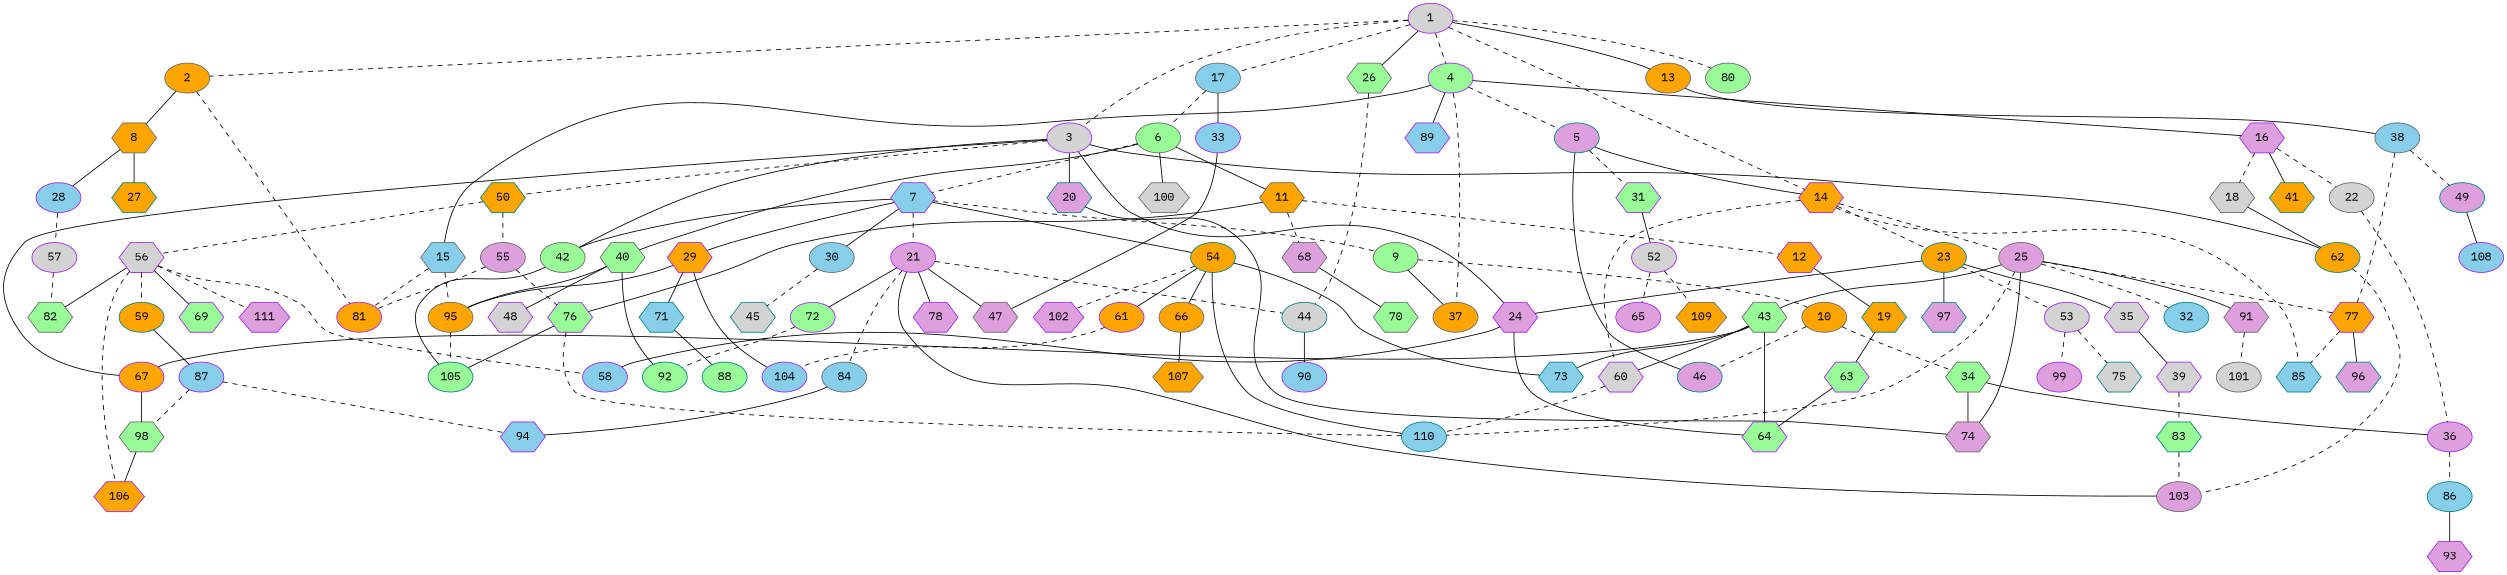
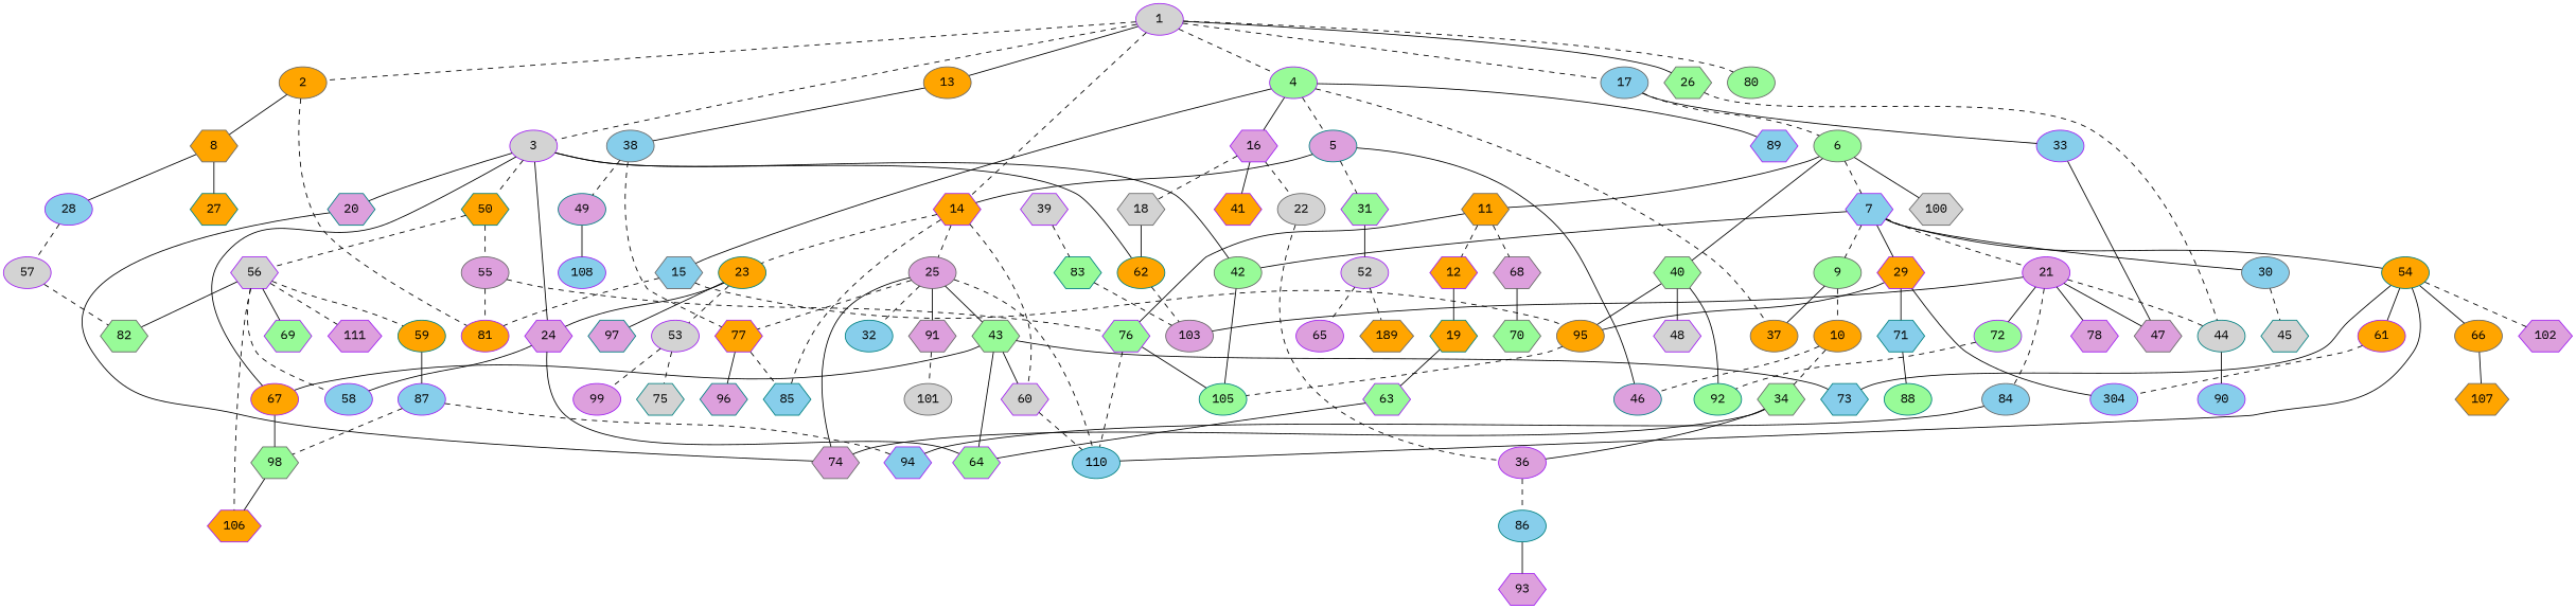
  graph {
    fontname="IBM Plex Mono"
    node [color=purple fillcolor=orange fontname="IBM Plex Mono" shape=hexagon style=filled]
    edge [fontname="IBM Plex Mono" style=solid]
    1 [fillcolor=lightgrey shape=ellipse]
    2 [color=gray40 shape=ellipse]
    3 [fillcolor=lightgrey shape=ellipse]
    4 [fillcolor=palegreen shape=ellipse]
    13 [color=gray40 shape=ellipse]
    14
    17 [color=gray40 fillcolor=skyblue shape=ellipse]
    26 [color=gray40 fillcolor=palegreen]
    80 [color=gray40 fillcolor=palegreen shape=ellipse]
    8 [color=gray40]
    81 [shape=ellipse]
    20 [color=teal fillcolor=plum]
    24 [fillcolor=plum]
    42 [color=gray40 fillcolor=palegreen shape=ellipse]
    50 [color=teal]
    62 [color=teal shape=ellipse]
    67 [shape=ellipse]
    5 [color=teal fillcolor=plum shape=ellipse]
    15 [color=gray40 fillcolor=skyblue]
    16 [fillcolor=plum]
    37 [color=gray40 shape=ellipse]
    89 [fillcolor=skyblue]
    38 [color=gray40 fillcolor=skyblue shape=ellipse]
    23 [color=teal shape=ellipse]
    25 [color=gray40 fillcolor=plum shape=ellipse]
    60 [fillcolor=lightgrey]
    85 [color=teal fillcolor=skyblue]
    6 [color=gray40 fillcolor=palegreen shape=ellipse]
    33 [fillcolor=skyblue shape=ellipse]
    44 [color=teal fillcolor=lightgrey shape=ellipse]
    7 [fillcolor=skyblue]
    11 [color=gray40]
    40 [color=gray40 fillcolor=palegreen]
    100 [color=gray40 fillcolor=lightgrey]
    27 [color=teal]
    28 [fillcolor=skyblue shape=ellipse]
    74 [color=gray40 fillcolor=plum]
    58 [fillcolor=skyblue shape=ellipse]
    64 [fillcolor=palegreen]
    105 [color=teal fillcolor=palegreen shape=ellipse]
    55 [color=gray40 fillcolor=plum shape=ellipse]
    56 [fillcolor=lightgrey]
    103 [color=gray40 fillcolor=plum shape=ellipse]
    98 [color=gray40 fillcolor=palegreen]
    31 [fillcolor=palegreen]
    46 [color=teal fillcolor=plum shape=ellipse]
    95 [color=gray40 shape=ellipse]
    18 [color=gray40 fillcolor=lightgrey]
    22 [color=gray40 fillcolor=lightgrey shape=ellipse]
-   41 [color=teal]
+   41
    52 [fillcolor=lightgrey shape=ellipse]
    9 [color=gray40 fillcolor=palegreen shape=ellipse]
    21 [fillcolor=plum shape=ellipse]
    29
    30 [color=gray40 fillcolor=skyblue shape=ellipse]
    54 [color=teal shape=ellipse]
    12
    68 [color=gray40 fillcolor=plum]
    76 [fillcolor=palegreen]
    48 [fillcolor=lightgrey]
    92 [color=teal fillcolor=palegreen shape=ellipse]
    10 [color=gray40 shape=ellipse]
    47 [color=gray40 fillcolor=plum]
    72 [fillcolor=palegreen shape=ellipse]
    78 [fillcolor=plum]
    84 [color=gray40 fillcolor=skyblue shape=ellipse]
    71 [color=teal fillcolor=skyblue]
-   104 [fillcolor=skyblue shape=ellipse]
+   104 [fillcolor=skyblue shape=ellipse label=304]
    45 [color=teal fillcolor=lightgrey]
    110 [color=teal fillcolor=skyblue shape=ellipse]
    73 [color=teal fillcolor=skyblue]
    61 [shape=ellipse]
    66 [color=gray40 shape=ellipse]
    102 [fillcolor=plum]
    57 [fillcolor=lightgrey shape=ellipse]
    34 [color=gray40 fillcolor=palegreen]
    36 [fillcolor=plum shape=ellipse]
    19 [color=teal]
    70 [color=gray40 fillcolor=palegreen]
    63 [fillcolor=palegreen]
    77
    49 [color=teal fillcolor=plum shape=ellipse]
-   35 [fillcolor=lightgrey]
    53 [fillcolor=lightgrey shape=ellipse]
    97 [color=teal fillcolor=plum]
    32 [color=teal fillcolor=skyblue shape=ellipse]
    43 [color=gray40 fillcolor=palegreen]
    91 [color=gray40 fillcolor=plum]
    82 [color=gray40 fillcolor=palegreen]
    90 [fillcolor=skyblue shape=ellipse]
    94 [fillcolor=skyblue]
    86 [color=teal fillcolor=skyblue shape=ellipse]
    39 [fillcolor=lightgrey]
    75 [color=teal fillcolor=lightgrey]
    99 [fillcolor=plum shape=ellipse]
    96 [color=teal fillcolor=plum]
    101 [color=gray40 fillcolor=lightgrey shape=ellipse]
    88 [color=teal fillcolor=palegreen shape=ellipse]
    65 [fillcolor=plum shape=ellipse]
-   109 [color=gray40]
+   109 [color=gray40 label=189]
    83 [color=teal fillcolor=palegreen]
    93 [fillcolor=plum]
    108 [fillcolor=skyblue shape=ellipse]
    59 [color=teal shape=ellipse]
    69 [fillcolor=palegreen]
    106
    111 [fillcolor=plum]
    107 [color=gray40]
    87 [fillcolor=skyblue shape=ellipse]
    1 -- 2 [style=dashed]
    1 -- 3 [style=dashed]
    1 -- 4 [style=dashed]
    1 -- 13
    1 -- 14 [style=dashed]
    1 -- 17 [style=dashed]
    1 -- 26
    1 -- 80 [style=dashed]
    2 -- 8
    2 -- 81 [style=dashed]
    3 -- 20
    3 -- 24
    3 -- 42
    3 -- 50 [style=dashed]
    3 -- 62
    3 -- 67
    4 -- 5 [style=dashed]
    4 -- 15
    4 -- 16
    4 -- 37 [style=dashed]
    4 -- 89
    13 -- 38
    14 -- 23 [style=dashed]
    14 -- 25 [style=dashed]
    14 -- 60 [style=dashed]
    14 -- 85 [style=dashed]
    17 -- 6 [style=dashed]
    17 -- 33
    26 -- 44 [style=dashed]
    8 -- 27
    8 -- 28
    20 -- 74
    24 -- 58
    24 -- 64
    42 -- 105
    50 -- 55 [style=dashed]
    50 -- 56 [style=dashed]
    62 -- 103 [style=dashed]
    67 -- 98
    5 -- 14
    5 -- 31 [style=dashed]
    5 -- 46
    15 -- 81 [style=dashed]
    15 -- 95 [style=dashed]
    16 -- 18 [style=dashed]
    16 -- 22 [style=dashed]
    16 -- 41
    38 -- 77 [style=dashed]
    38 -- 49 [style=dashed]
    23 -- 24
-   23 -- 35
    23 -- 53 [style=dashed]
    23 -- 97
    25 -- 74
    25 -- 110 [style=dashed]
    25 -- 77 [style=dashed]
    25 -- 32 [style=dashed]
    25 -- 43
    25 -- 91
    60 -- 110 [style=dashed]
    6 -- 7 [style=dashed]
    6 -- 11
    6 -- 40
    6 -- 100
    33 -- 47
    44 -- 90
    7 -- 42
    7 -- 9 [style=dashed]
    7 -- 21 [style=dashed]
    7 -- 29
    7 -- 30
    7 -- 54
    11 -- 12 [style=dashed]
    11 -- 68 [style=dashed]
    11 -- 76
    40 -- 95
    40 -- 48
    40 -- 92
    28 -- 57 [style=dashed]
    55 -- 81 [style=dashed]
    55 -- 76 [style=dashed]
    56 -- 58 [style=dashed]
    56 -- 82
    56 -- 59 [style=dashed]
    56 -- 69
    56 -- 106 [style=dashed]
    56 -- 111 [style=dashed]
    98 -- 106
    31 -- 52
    95 -- 105 [style=dashed]
    18 -- 62
    22 -- 36 [style=dashed]
    52 -- 65 [style=dashed]
    52 -- 109 [style=dashed]
    9 -- 37
    9 -- 10 [style=dashed]
    21 -- 44 [style=dashed]
    21 -- 103
    21 -- 47
    21 -- 72
    21 -- 78
    21 -- 84 [style=dashed]
    29 -- 95
    29 -- 71
    29 -- 104
    30 -- 45 [style=dashed]
    54 -- 110
    54 -- 73
    54 -- 61
    54 -- 66
    54 -- 102 [style=dashed]
    12 -- 19
    68 -- 70
    76 -- 105
    76 -- 110 [style=dashed]
    10 -- 46 [style=dashed]
    10 -- 34 [style=dashed]
    72 -- 92 [style=dashed]
    84 -- 94
    71 -- 88
    61 -- 104 [style=dashed]
    66 -- 107
    57 -- 82 [style=dashed]
    34 -- 74
    34 -- 36
    36 -- 86 [style=dashed]
    19 -- 63
    63 -- 64
    77 -- 85 [style=dashed]
    77 -- 96
    49 -- 108
-   35 -- 39
    53 -- 75 [style=dashed]
    53 -- 99 [style=dashed]
    43 -- 67
    43 -- 60
    43 -- 64
    43 -- 73
    91 -- 101 [style=dashed]
    86 -- 93
    39 -- 83 [style=dashed]
    83 -- 103 [style=dashed]
    59 -- 87
    87 -- 98 [style=dashed]
    87 -- 94 [style=dashed]
  }
